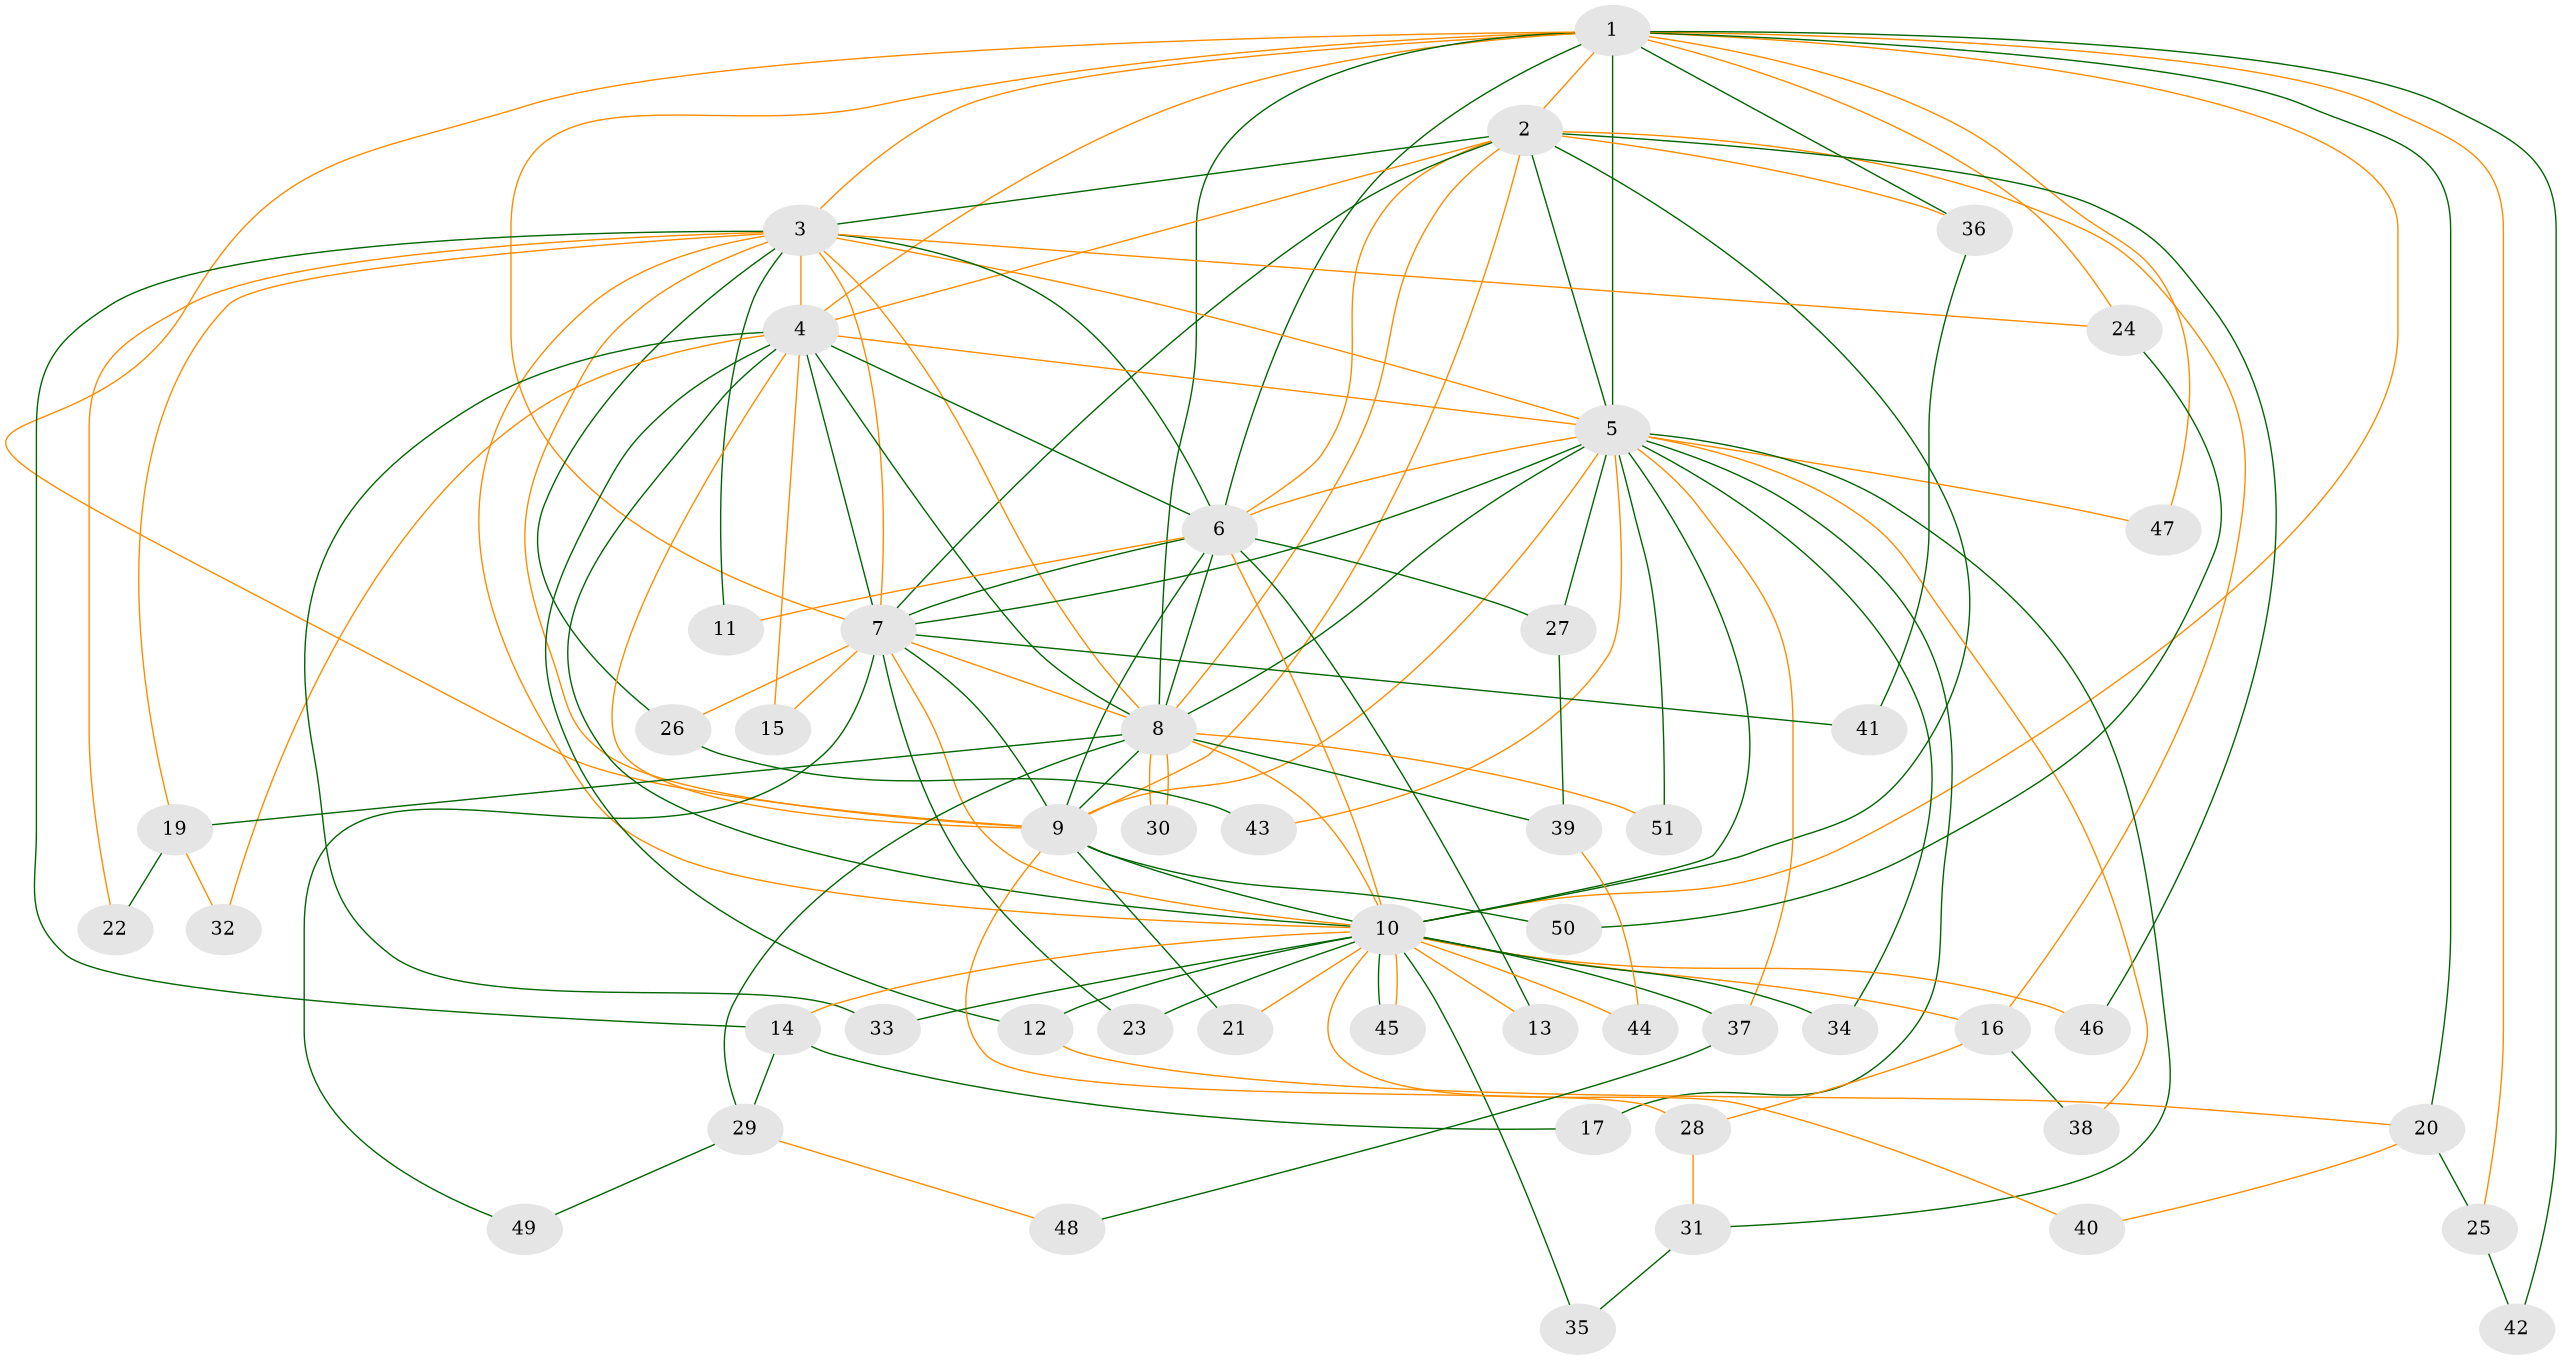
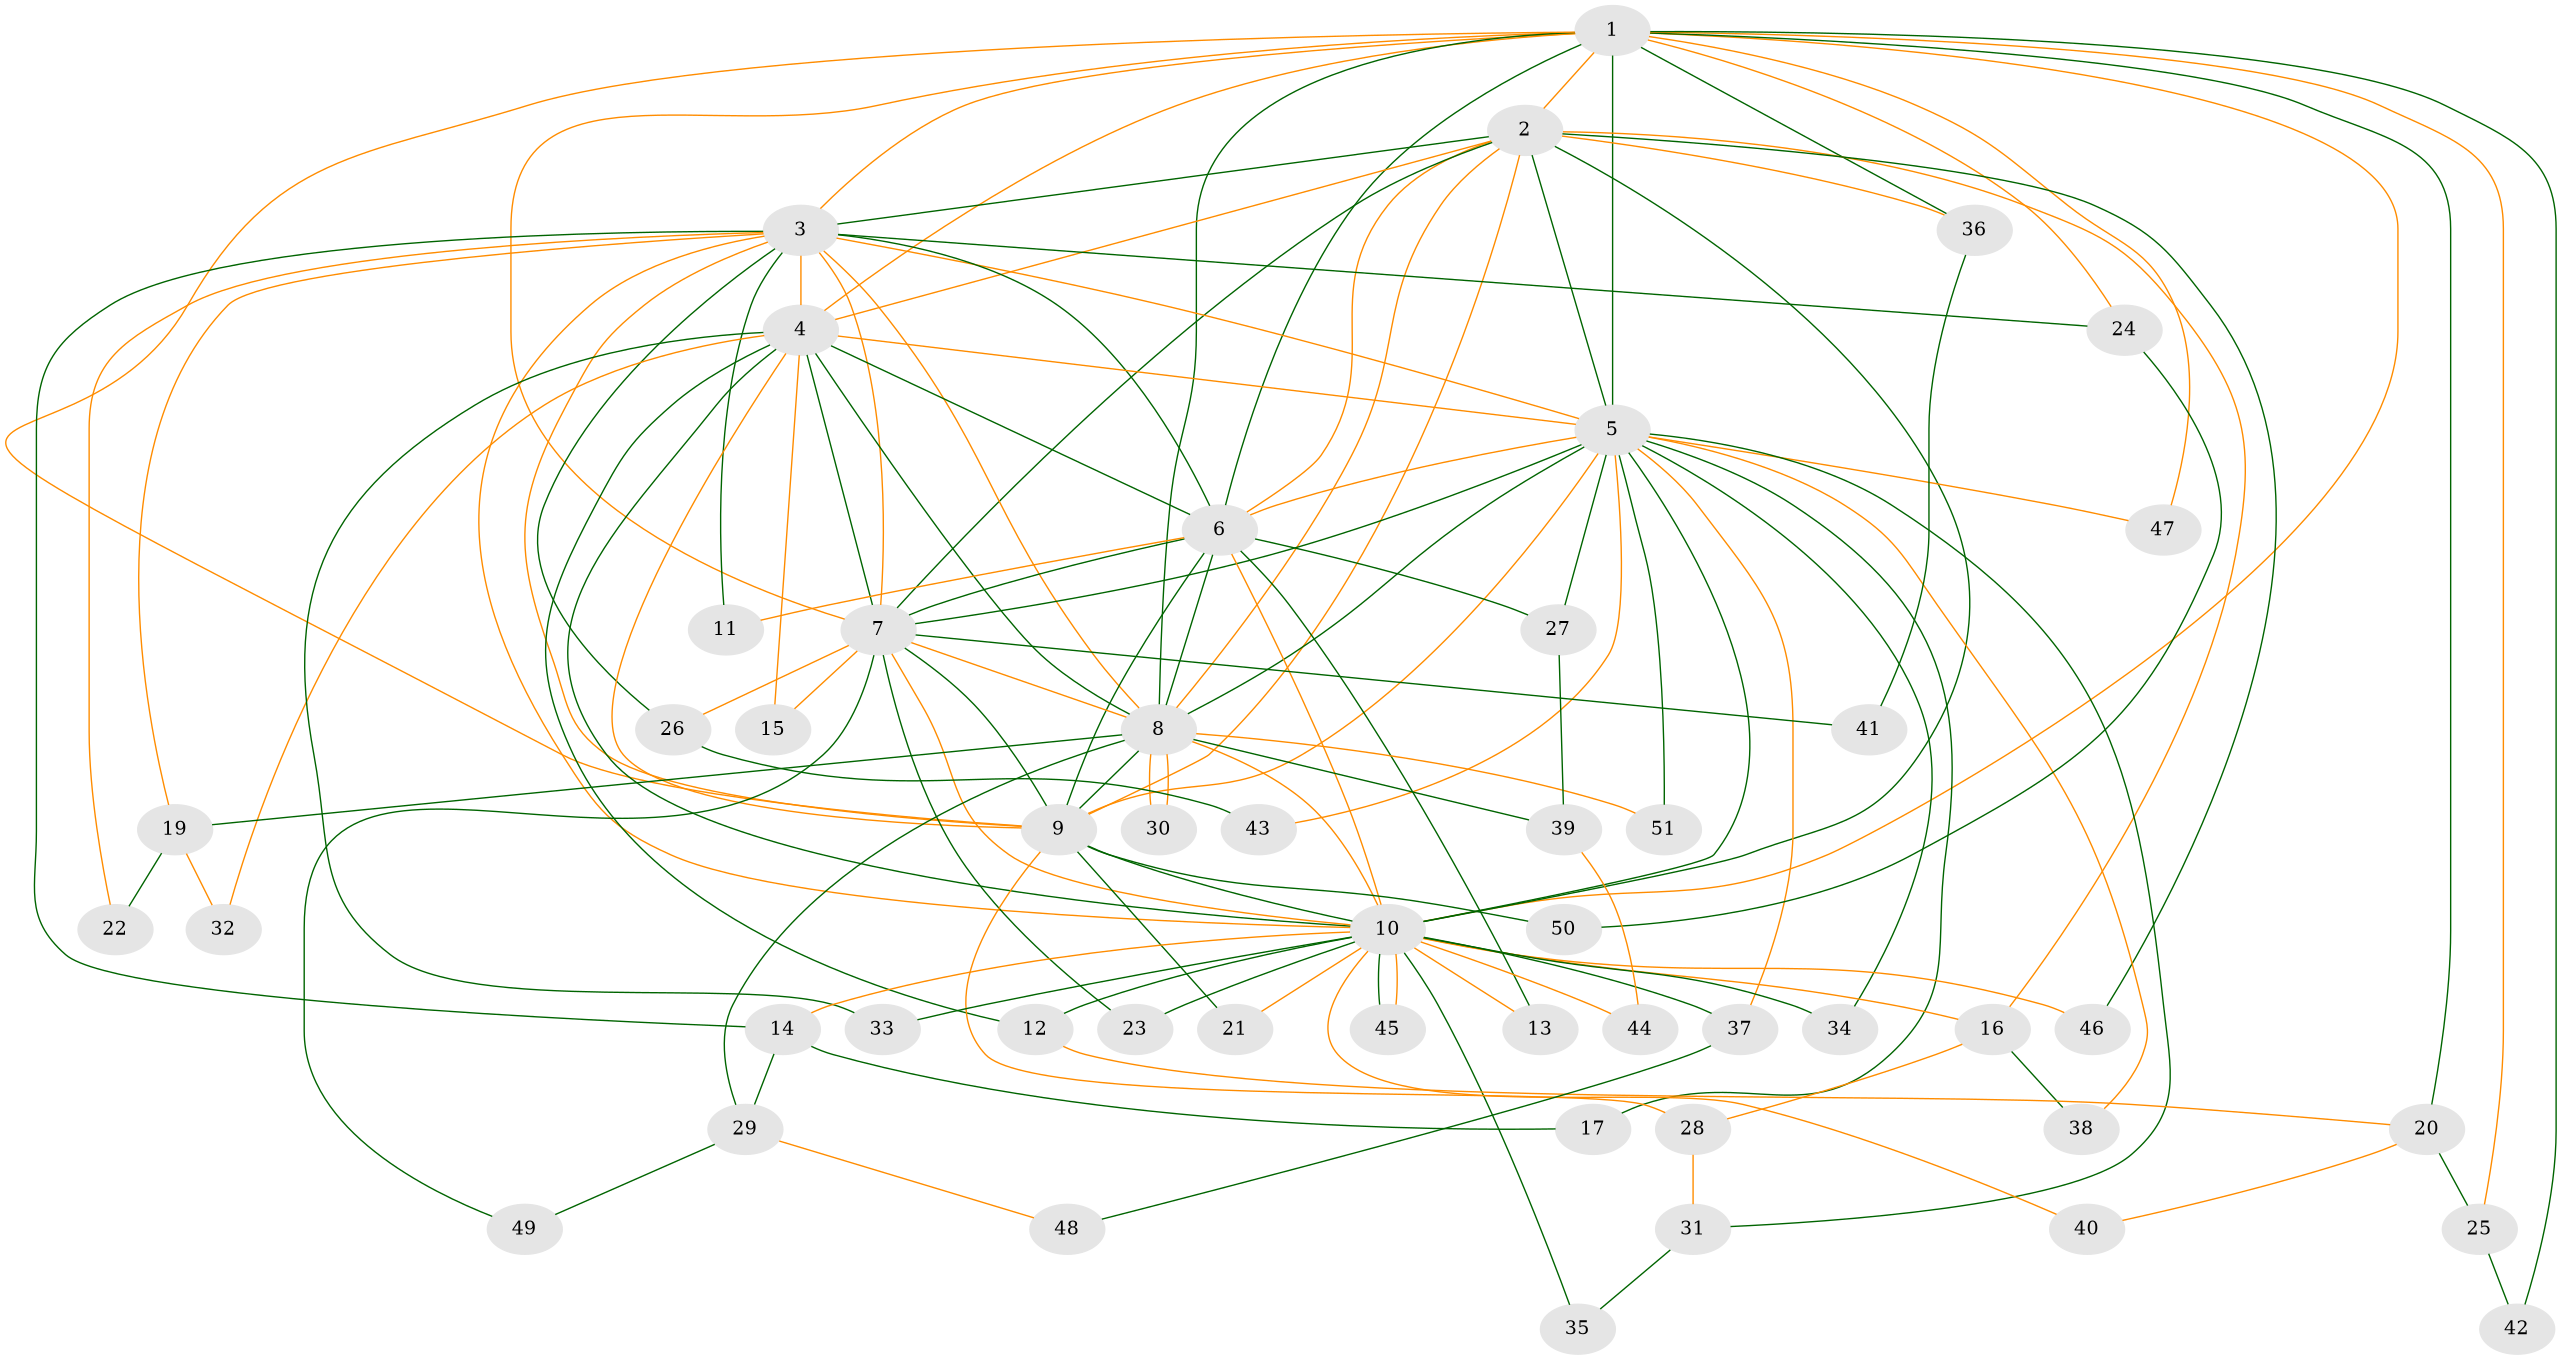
  graph {
    node [color=gray90 style=filled]
    edge [color=darkgreen]
    1
    2
    3
    4
    5
    6
    7
    8
    9
    10
    20
    24
    25
    36
    42
    47
    16
    46
    11
    14
    19
    22
    26
    12
    15
    32
    33
    17
    27
    31
    34
    37
    38
    43
    51
    13
    23
    41
    49
    29
    30
    39
    21
    28
    50
    35
    40
    44
    45
    48
    1 -- 2 [color=darkorange]
    1 -- 3 [color=darkorange]
    1 -- 4 [color=darkorange]
    1 -- 5
    1 -- 6
    1 -- 7 [color=darkorange]
    1 -- 8
    1 -- 9 [color=darkorange]
    1 -- 10 [color=darkorange]
    1 -- 20
    1 -- 24 [color=darkorange]
    1 -- 25 [color=darkorange]
    1 -- 36
    1 -- 42
    1 -- 47 [color=darkorange]
    2 -- 3
    2 -- 4 [color=darkorange]
    2 -- 5
    2 -- 6 [color=darkorange]
    2 -- 7
    2 -- 8 [color=darkorange]
    2 -- 9 [color=darkorange]
    2 -- 10
    2 -- 36 [color=darkorange]
    2 -- 16 [color=darkorange]
    2 -- 46
    3 -- 4 [color=darkorange]
    3 -- 5 [color=darkorange]
    3 -- 6
    3 -- 7 [color=darkorange]
    3 -- 8 [color=darkorange]
    3 -- 9 [color=darkorange]
    3 -- 10 [color=darkorange]
-   3 -- 24 [color=darkorange]
+   3 -- 24
    3 -- 11
    3 -- 14
    3 -- 19 [color=darkorange]
    3 -- 22 [color=darkorange]
    3 -- 26
    4 -- 5 [color=darkorange]
    4 -- 6
    4 -- 7
    4 -- 8
    4 -- 9 [color=darkorange]
    4 -- 10
    4 -- 12
    4 -- 15 [color=darkorange]
    4 -- 32 [color=darkorange]
    4 -- 33
    5 -- 6 [color=darkorange]
    5 -- 7
    5 -- 8
    5 -- 9 [color=darkorange]
    5 -- 10
    5 -- 47 [color=darkorange]
    5 -- 17
    5 -- 27
    5 -- 31
    5 -- 34
    5 -- 37 [color=darkorange]
    5 -- 38 [color=darkorange]
    5 -- 43 [color=darkorange]
    5 -- 51
    6 -- 7
    6 -- 8
    6 -- 9
    6 -- 10 [color=darkorange]
    6 -- 11 [color=darkorange]
    6 -- 27
    6 -- 13
    7 -- 8 [color=darkorange]
    7 -- 9
    7 -- 10 [color=darkorange]
    7 -- 26 [color=darkorange]
    7 -- 15 [color=darkorange]
    7 -- 23
    7 -- 41
    7 -- 49
    8 -- 9
    8 -- 10 [color=darkorange]
    8 -- 19
    8 -- 51 [color=darkorange]
    8 -- 29
    8 -- 30 [color=darkorange]
    8 -- 30 [color=darkorange]
    8 -- 39
    9 -- 10
    9 -- 21
    9 -- 28 [color=darkorange]
    9 -- 50
    10 -- 16 [color=darkorange]
    10 -- 46 [color=darkorange]
    10 -- 14 [color=darkorange]
    10 -- 12
    10 -- 33
    10 -- 34
    10 -- 37
    10 -- 13 [color=darkorange]
    10 -- 23
    10 -- 21 [color=darkorange]
    10 -- 35
    10 -- 40 [color=darkorange]
    10 -- 44 [color=darkorange]
    10 -- 45
    10 -- 45 [color=darkorange]
    20 -- 25
    20 -- 40 [color=darkorange]
    24 -- 50
    25 -- 42
    36 -- 41
    16 -- 38
    16 -- 28 [color=darkorange]
    14 -- 17
    14 -- 29
    19 -- 22
    19 -- 32 [color=darkorange]
    26 -- 43
    12 -- 20 [color=darkorange]
    27 -- 39
    31 -- 35
    37 -- 48
    29 -- 49
    29 -- 48 [color=darkorange]
    39 -- 44 [color=darkorange]
    28 -- 31 [color=darkorange]
  }
